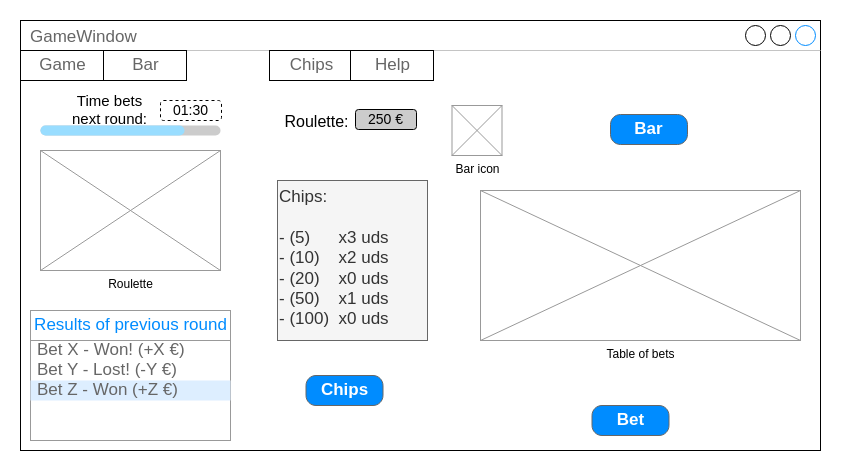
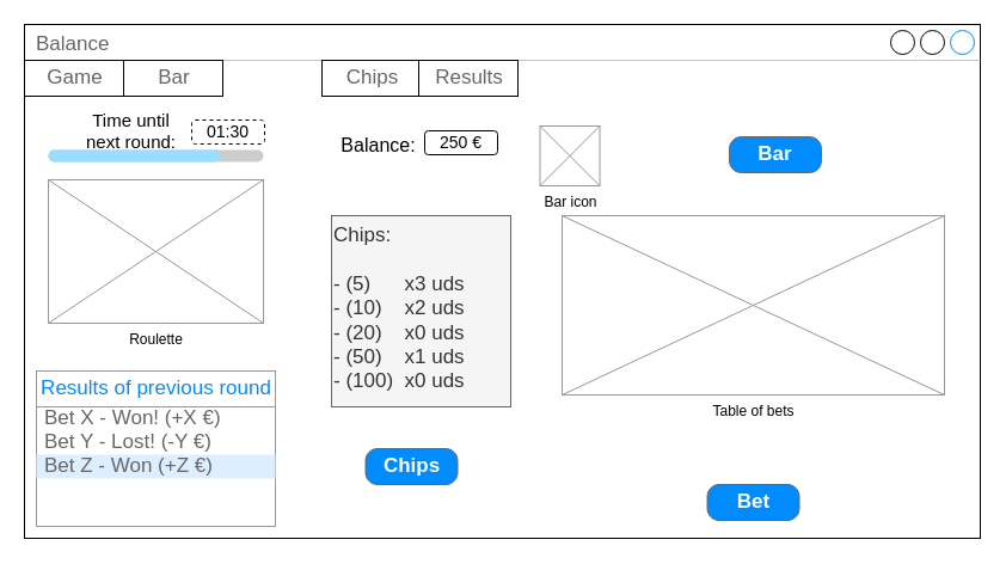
  <mxCell id="0" />
  <mxCell id="1" parent="0" />
- <mxCell id="2" value="GameWindow" style="strokeWidth=1;shadow=0;dashed=0;align=center;html=1;shape=mxgraph.mockup.containers.window;align=left;verticalAlign=top;spacingLeft=8;strokeColor2=#008cff;strokeColor3=#c4c4c4;fontColor=#666666;fillColor=#ffffff;mainText=;fontSize=17;labelBackgroundColor=none;" vertex="1" parent="1"><mxGeometry x="20" y="20" width="800" height="430" as="geometry" /></mxCell>
+ <mxCell id="2" value="Balance" style="strokeWidth=1;shadow=0;dashed=0;align=center;html=1;shape=mxgraph.mockup.containers.window;align=left;verticalAlign=top;spacingLeft=8;strokeColor2=#008cff;strokeColor3=#c4c4c4;fontColor=#666666;fillColor=#ffffff;mainText=;fontSize=17;labelBackgroundColor=none;" vertex="1" parent="1"><mxGeometry x="20" y="20" width="800" height="430" as="geometry" /></mxCell>
  <mxCell id="3" value="Game" style="strokeColor=inherit;fillColor=inherit;gradientColor=inherit;strokeWidth=1;shadow=0;dashed=0;align=center;html=1;shape=mxgraph.mockup.forms.rrect;rSize=0;fontSize=17;fontColor=#666666;" vertex="1" parent="1"><mxGeometry x="20" y="50" width="83" height="30" as="geometry" /></mxCell>
  <mxCell id="4" value="Bar" style="strokeColor=inherit;fillColor=inherit;gradientColor=inherit;strokeWidth=1;shadow=0;dashed=0;align=center;html=1;shape=mxgraph.mockup.forms.rrect;rSize=0;fontSize=17;fontColor=#666666;" vertex="1" parent="1"><mxGeometry x="103" y="50" width="83" height="30" as="geometry" /></mxCell>
  <mxCell id="5" value="Chips" style="strokeColor=inherit;fillColor=inherit;gradientColor=inherit;strokeWidth=1;shadow=0;dashed=0;align=center;html=1;shape=mxgraph.mockup.forms.rrect;rSize=0;fontSize=17;fontColor=#666666;" vertex="1" parent="1"><mxGeometry x="269" y="50" width="83" height="30" as="geometry" /></mxCell>
- <mxCell id="6" value="Help" style="strokeColor=inherit;fillColor=inherit;gradientColor=inherit;strokeWidth=1;shadow=0;dashed=0;align=center;html=1;shape=mxgraph.mockup.forms.rrect;rSize=0;fontSize=17;fontColor=#666666;" vertex="1" parent="1"><mxGeometry x="350" y="50" width="83" height="30" as="geometry" /></mxCell>
+ <mxCell id="6" value="Results" style="strokeColor=inherit;fillColor=inherit;gradientColor=inherit;strokeWidth=1;shadow=0;dashed=0;align=center;html=1;shape=mxgraph.mockup.forms.rrect;rSize=0;fontSize=17;fontColor=#666666;" vertex="1" parent="1"><mxGeometry x="350" y="50" width="83" height="30" as="geometry" /></mxCell>
  <mxCell id="7" value="Roulette" style="verticalLabelPosition=bottom;shadow=0;dashed=0;align=center;html=1;verticalAlign=top;strokeWidth=1;shape=mxgraph.mockup.graphics.simpleIcon;strokeColor=#999999;fillColor=#ffffff;" vertex="1" parent="1"><mxGeometry x="40" y="150" width="180" height="120" as="geometry" /></mxCell>
  <mxCell id="8" value="" style="verticalLabelPosition=bottom;shadow=0;dashed=0;align=center;html=1;verticalAlign=top;strokeWidth=1;shape=mxgraph.mockup.misc.progressBar;fillColor=#cccccc;strokeColor=none;fillColor2=#99ddff;barPos=80;" vertex="1" parent="1"><mxGeometry x="40" y="120" width="180" height="20" as="geometry" /></mxCell>
- <mxCell id="9" value="&lt;font style=&quot;font-size: 15px&quot;&gt;Time bets next round:&lt;/font&gt;" style="text;html=1;strokeColor=none;fillColor=none;align=center;verticalAlign=middle;whiteSpace=wrap;rounded=0;direction=south;" vertex="1" parent="1"><mxGeometry x="70" y="50" width="79" height="118" as="geometry" /></mxCell>
+ <mxCell id="9" value="&lt;font style=&quot;font-size: 15px&quot;&gt;Time until next round:&lt;/font&gt;" style="text;html=1;strokeColor=none;fillColor=none;align=center;verticalAlign=middle;whiteSpace=wrap;rounded=0;direction=south;" vertex="1" parent="1"><mxGeometry x="70" y="50" width="79" height="118" as="geometry" /></mxCell>
  <mxCell id="10" value="&lt;font style=&quot;font-size: 14px&quot;&gt;01:30&lt;/font&gt;" style="rounded=1;whiteSpace=wrap;html=1;dashed=1;" vertex="1" parent="1"><mxGeometry x="160" y="100" width="61" height="20" as="geometry" /></mxCell>
  <mxCell id="11" value="" style="strokeWidth=1;shadow=0;dashed=0;align=center;html=1;shape=mxgraph.mockup.forms.rrect;rSize=0;strokeColor=#999999;fillColor=#ffffff;" vertex="1" parent="1"><mxGeometry x="30" y="310" width="200" height="130" as="geometry" /></mxCell>
  <mxCell id="12" value="Results of previous round" style="strokeWidth=1;shadow=0;dashed=0;align=center;html=1;shape=mxgraph.mockup.forms.rrect;rSize=0;strokeColor=#999999;fontColor=#008cff;fontSize=17;fillColor=#ffffff;resizeWidth=1;" vertex="1" parent="11"><mxGeometry width="200" height="30" relative="1" as="geometry" /></mxCell>
  <mxCell id="13" value="Bet X - Won! (+X €)" style="strokeWidth=1;shadow=0;dashed=0;align=center;html=1;shape=mxgraph.mockup.forms.anchor;fontSize=17;fontColor=#666666;align=left;spacingLeft=5;resizeWidth=1;" vertex="1" parent="11"><mxGeometry width="200" height="20" relative="1" as="geometry"><mxPoint y="30" as="offset" /></mxGeometry></mxCell>
  <mxCell id="14" value="Bet Y - Lost! (-Y €)" style="strokeWidth=1;shadow=0;dashed=0;align=center;html=1;shape=mxgraph.mockup.forms.anchor;fontSize=17;fontColor=#666666;align=left;spacingLeft=5;resizeWidth=1;" vertex="1" parent="11"><mxGeometry width="200" height="20" relative="1" as="geometry"><mxPoint y="50" as="offset" /></mxGeometry></mxCell>
  <mxCell id="15" value="Bet Z - Won (+Z €)" style="strokeWidth=1;shadow=0;dashed=0;align=center;html=1;shape=mxgraph.mockup.forms.rrect;rSize=0;fontSize=17;fontColor=#666666;align=left;spacingLeft=5;fillColor=#ddeeff;strokeColor=none;resizeWidth=1;" vertex="1" parent="11"><mxGeometry width="200" height="20" relative="1" as="geometry"><mxPoint y="70" as="offset" /></mxGeometry></mxCell>
  <mxCell id="16" value="" style="strokeWidth=1;shadow=0;dashed=0;align=center;html=1;shape=mxgraph.mockup.forms.anchor;fontSize=17;fontColor=#666666;align=left;spacingLeft=5;resizeWidth=1;" vertex="1" parent="11"><mxGeometry width="200" height="20" relative="1" as="geometry"><mxPoint y="90" as="offset" /></mxGeometry></mxCell>
- <mxCell id="17" value="&lt;font style=&quot;font-size: 16px&quot;&gt;Roulette:&lt;/font&gt;" style="text;html=1;strokeColor=none;fillColor=none;align=center;verticalAlign=middle;whiteSpace=wrap;rounded=0;direction=south;" vertex="1" parent="1"><mxGeometry x="277" y="62" width="79" height="118" as="geometry" /></mxCell>
- <mxCell id="18" value="&lt;font style=&quot;font-size: 14px&quot;&gt;250 €&lt;/font&gt;" style="rounded=1;whiteSpace=wrap;html=1;fillColor=#cccccc;" vertex="1" parent="1"><mxGeometry x="355" y="109" width="61" height="20" as="geometry" /></mxCell>
+ <mxCell id="17" value="&lt;font style=&quot;font-size: 16px&quot;&gt;Balance:&lt;/font&gt;" style="text;html=1;strokeColor=none;fillColor=none;align=center;verticalAlign=middle;whiteSpace=wrap;rounded=0;direction=south;" vertex="1" parent="1"><mxGeometry x="277" y="62" width="79" height="118" as="geometry" /></mxCell>
+ <mxCell id="18" value="&lt;font style=&quot;font-size: 14px&quot;&gt;250 €&lt;/font&gt;" style="rounded=1;whiteSpace=wrap;html=1;" vertex="1" parent="1"><mxGeometry x="355" y="109" width="61" height="20" as="geometry" /></mxCell>
  <mxCell id="19" value="&lt;div&gt;Chips:&lt;/div&gt;&lt;div&gt;&lt;br&gt;&lt;/div&gt;&lt;div&gt;- (5)&amp;nbsp;&amp;nbsp;&amp;nbsp;&amp;nbsp;&amp;nbsp; x3 uds&lt;br&gt;&lt;/div&gt;- (10)&amp;nbsp;&amp;nbsp;&amp;nbsp; x2 uds&lt;br&gt;- (20)&amp;nbsp;&amp;nbsp;&amp;nbsp; x0 uds&lt;br&gt;&lt;div&gt;- (50)&amp;nbsp;&amp;nbsp;&amp;nbsp; x1 uds&lt;/div&gt;&lt;div&gt;- (100)&amp;nbsp; x0 uds&lt;br&gt;&lt;/div&gt;" style="strokeWidth=1;shadow=0;dashed=0;align=center;html=1;shape=mxgraph.mockup.text.bulletedList;textColor=#666666;mainText=,,,,;textSize=17;bulletStyle=none;strokeColor=#666666;fillColor=#f5f5f5;align=left;verticalAlign=top;fontSize=17;fontColor=#333333;" vertex="1" parent="1"><mxGeometry x="277" y="180" width="150" height="160" as="geometry" /></mxCell>
  <mxCell id="20" value="Chips" style="strokeWidth=1;shadow=0;dashed=0;align=center;html=1;shape=mxgraph.mockup.buttons.button;strokeColor=#666666;fontColor=#ffffff;mainText=;buttonStyle=round;fontSize=17;fontStyle=1;fillColor=#008cff;whiteSpace=wrap;" vertex="1" parent="1"><mxGeometry x="305.5" y="375" width="77" height="30" as="geometry" /></mxCell>
- <mxCell id="21" value="Table of bets" style="verticalLabelPosition=bottom;shadow=0;dashed=0;align=center;html=1;verticalAlign=top;strokeWidth=1;shape=mxgraph.mockup.graphics.simpleIcon;strokeColor=#999999;fillColor=#ffffff;" vertex="1" parent="1"><mxGeometry x="480" y="190" width="320" height="150" as="geometry" /></mxCell>
+ <mxCell id="21" value="Table of bets" style="verticalLabelPosition=bottom;shadow=0;dashed=0;align=center;html=1;verticalAlign=top;strokeWidth=1;shape=mxgraph.mockup.graphics.simpleIcon;strokeColor=#999999;fillColor=#ffffff;" vertex="1" parent="1"><mxGeometry x="470" y="180" width="320" height="150" as="geometry" /></mxCell>
  <mxCell id="22" value="Bet" style="strokeWidth=1;shadow=0;dashed=0;align=center;html=1;shape=mxgraph.mockup.buttons.button;strokeColor=#666666;fontColor=#ffffff;mainText=;buttonStyle=round;fontSize=17;fontStyle=1;fillColor=#008cff;whiteSpace=wrap;" vertex="1" parent="1"><mxGeometry x="591.5" y="405" width="77" height="30" as="geometry" /></mxCell>
  <mxCell id="23" value="Bar" style="strokeWidth=1;shadow=0;dashed=0;align=center;html=1;shape=mxgraph.mockup.buttons.button;strokeColor=#666666;fontColor=#ffffff;mainText=;buttonStyle=round;fontSize=17;fontStyle=1;fillColor=#008cff;whiteSpace=wrap;" vertex="1" parent="1"><mxGeometry x="610" y="114" width="77" height="30" as="geometry" /></mxCell>
  <mxCell id="24" value="Bar icon" style="verticalLabelPosition=bottom;shadow=0;dashed=0;align=center;html=1;verticalAlign=top;strokeWidth=1;shape=mxgraph.mockup.graphics.simpleIcon;strokeColor=#999999;fillColor=#ffffff;" vertex="1" parent="1"><mxGeometry x="451.5" y="105" width="50" height="50" as="geometry" /></mxCell>
